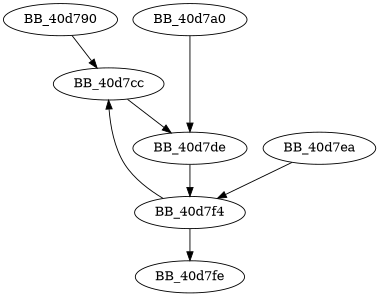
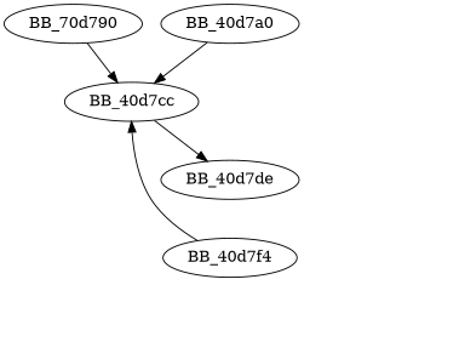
  digraph {
-   BB_40d790
+   BB_40d790 [label=BB_70d790]
    BB_40d7cc
    BB_40d7a0
    BB_40d7de
    BB_40d7f4
-   BB_40d7ea
-   BB_40d7fe
    BB_40d790 -> BB_40d7cc
    BB_40d7cc -> BB_40d7de
-   BB_40d7a0 -> BB_40d7de
-   BB_40d7de -> BB_40d7f4
+   BB_40d7a0 -> BB_40d7cc
    BB_40d7f4 -> BB_40d7cc
-   BB_40d7f4 -> BB_40d7fe
-   BB_40d7ea -> BB_40d7f4
  }
